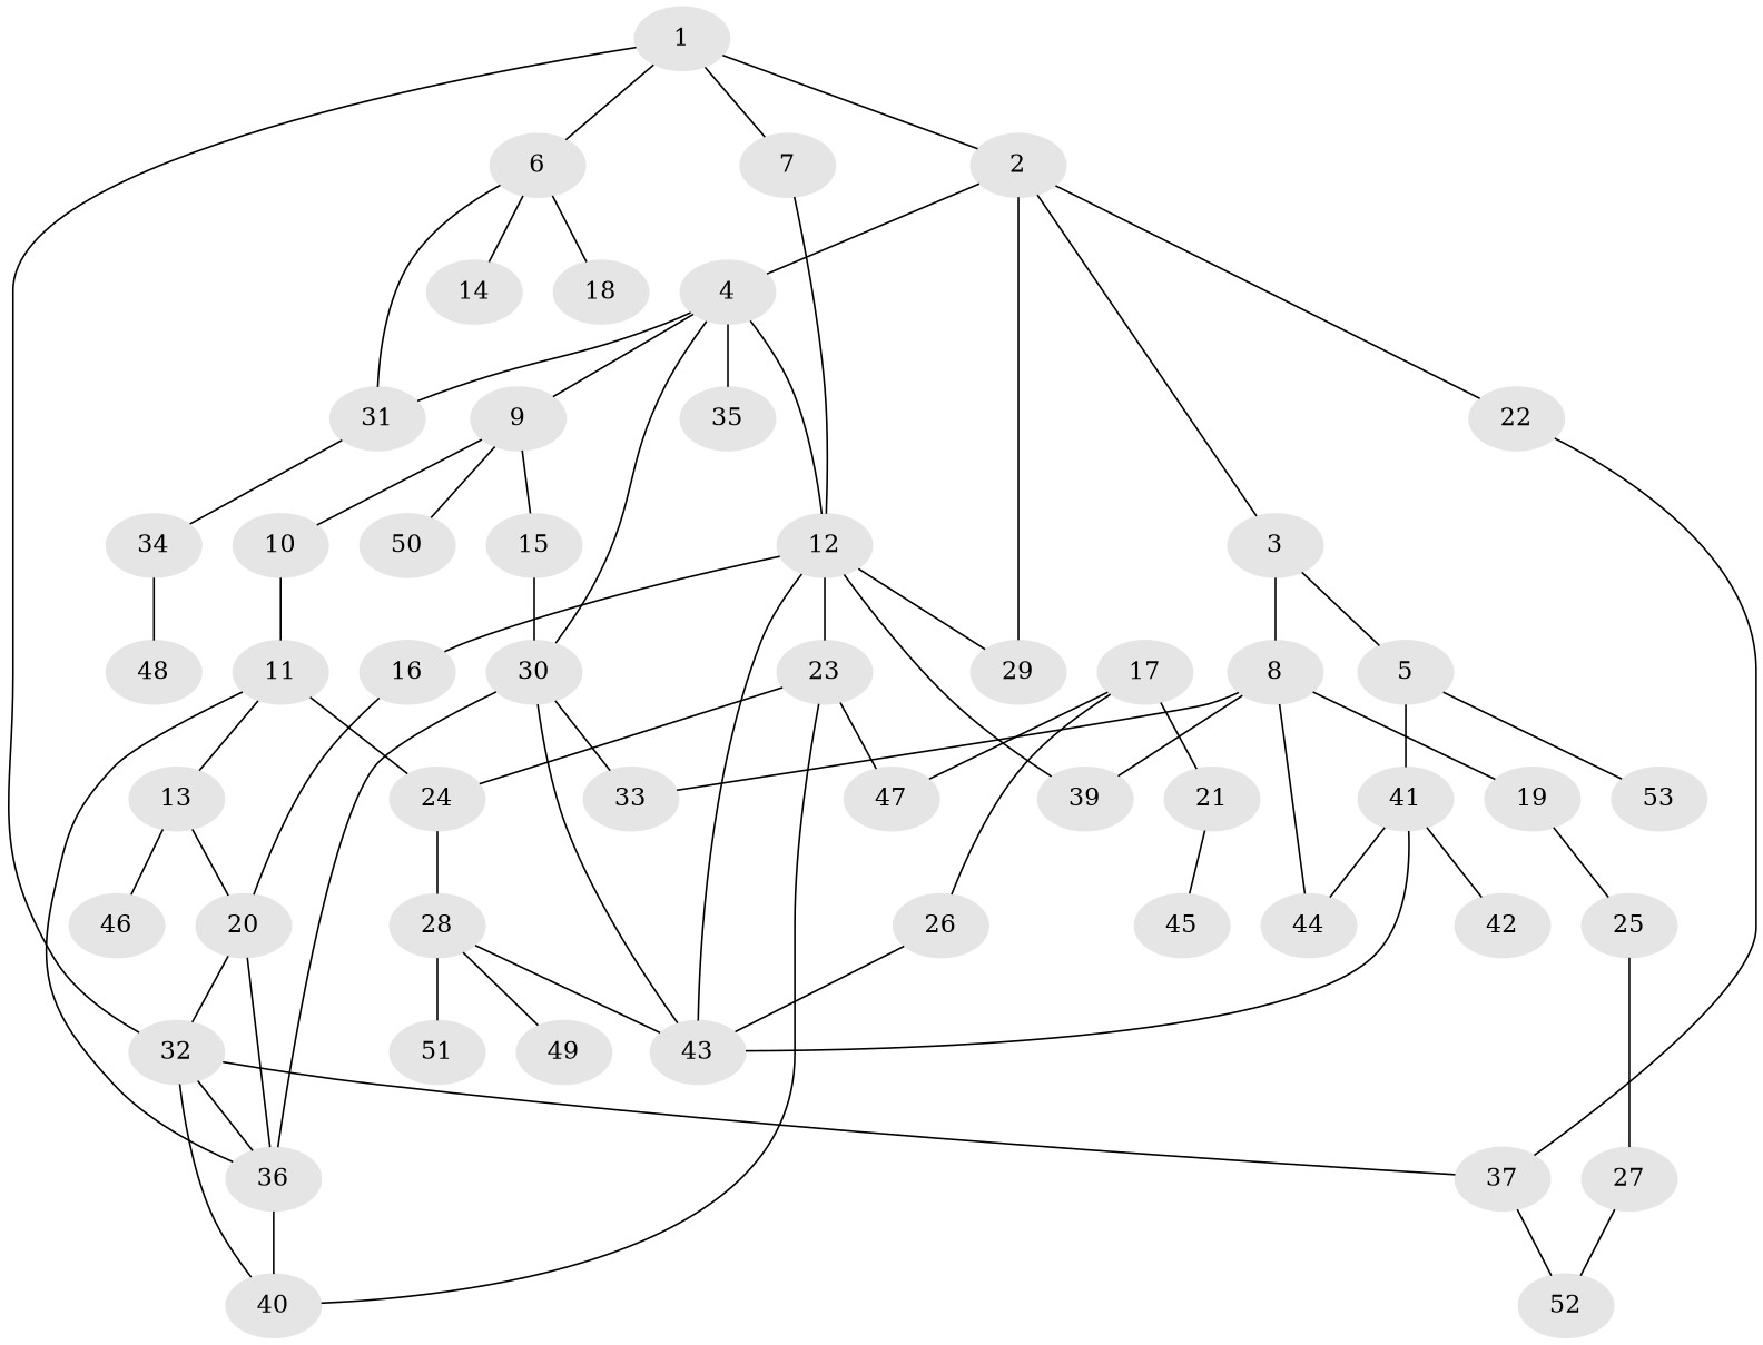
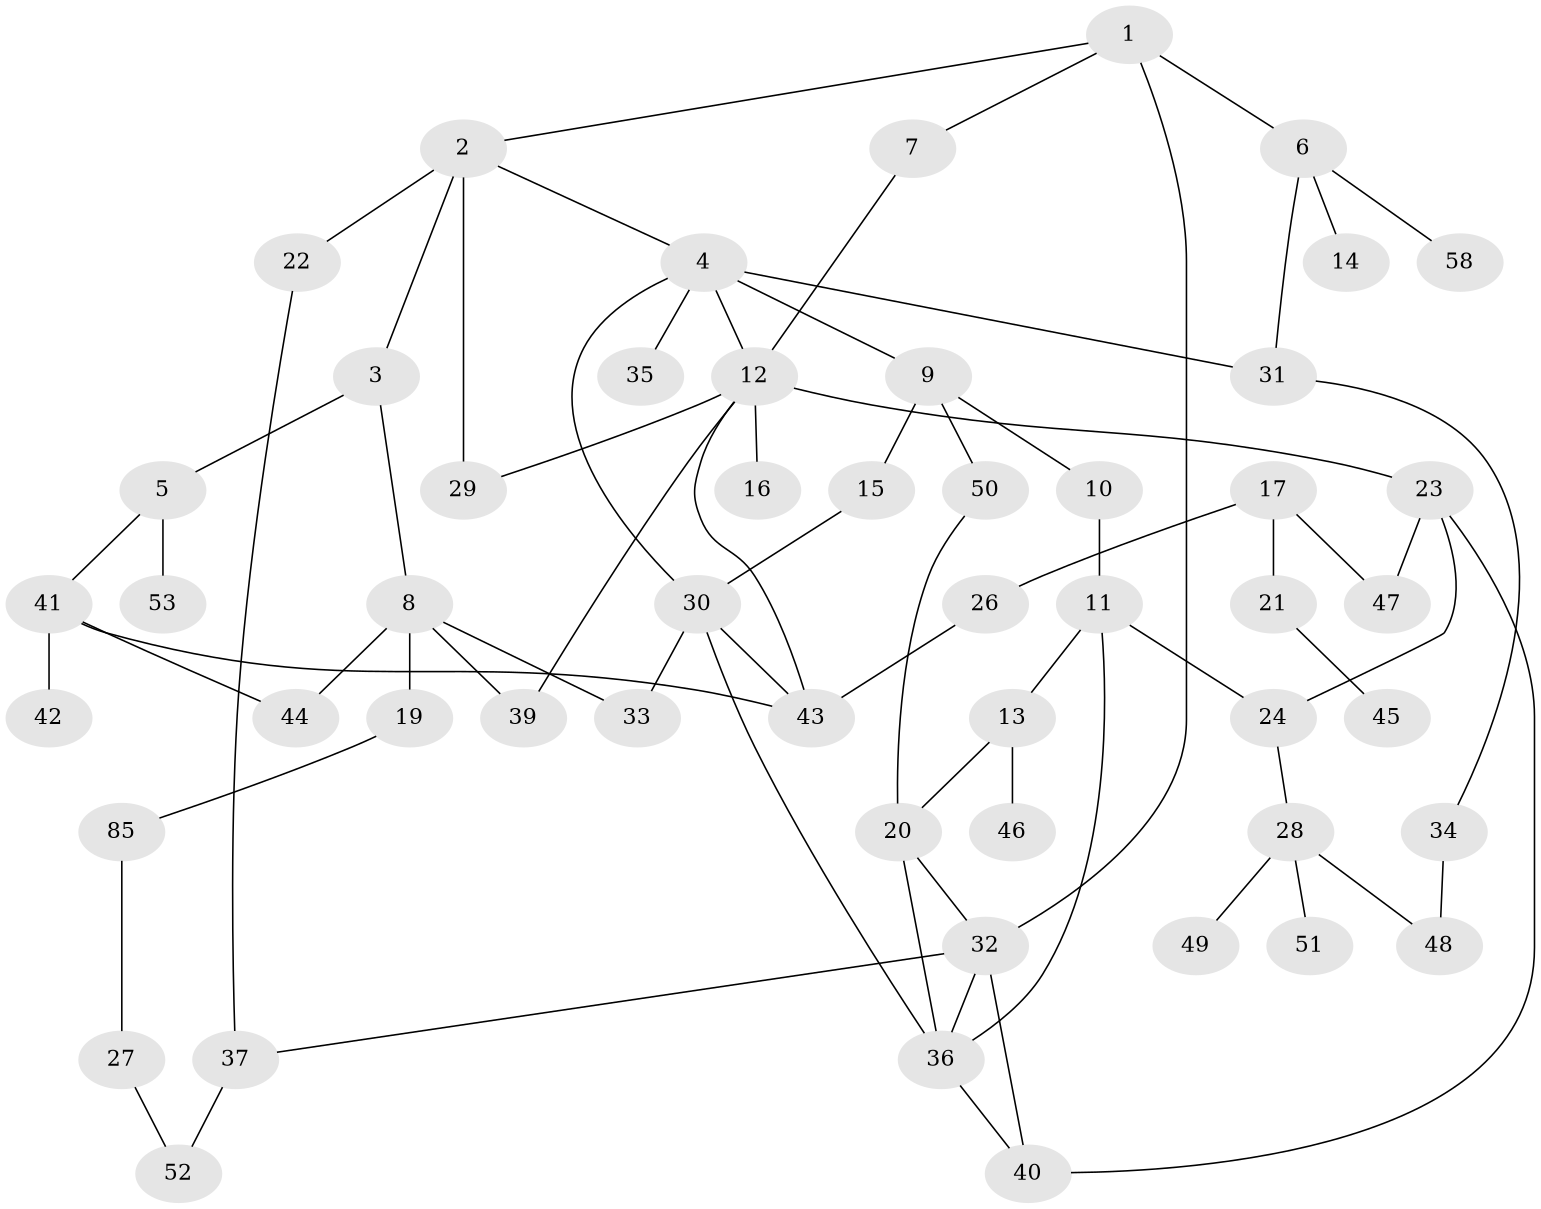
  graph {
    node [color=gray90 style=filled]
    1
    2
    6
    7
    32
    3
    4
    22
    29
    31
    14
-   18
+   18 [label=58]
    12
    36
    37
    40
    5
    8
    9
    30
    35
    41
    53
    19
    33
    39
    44
    10
    15
    50
    16
    23
    43
    34
    42
-   25
+   25 [label=85]
    11
    13
    24
    20
    46
    17
    21
    26
    47
    28
    45
    27
    52
    48
    49
    51
    1 -- 2
    1 -- 6
    1 -- 7
    1 -- 32
    2 -- 3
    2 -- 4
    2 -- 22
    2 -- 29
    6 -- 31
    6 -- 14
    6 -- 18
    7 -- 12
    32 -- 36
    32 -- 37
    32 -- 40
    3 -- 5
    3 -- 8
    4 -- 31
    4 -- 12
    4 -- 9
    4 -- 30
    4 -- 35
    22 -- 37
    31 -- 34
    12 -- 29
    12 -- 39
    12 -- 16
    12 -- 23
    12 -- 43
    36 -- 40
    37 -- 52
    5 -- 41
    5 -- 53
    8 -- 19
    8 -- 33
    8 -- 39
    8 -- 44
    9 -- 10
    9 -- 15
    9 -- 50
    30 -- 36
    30 -- 33
    30 -- 43
    41 -- 44
    41 -- 43
    41 -- 42
    19 -- 25
    10 -- 11
    15 -- 30
-   16 -- 20
+   50 -- 20
    23 -- 40
    23 -- 24
    23 -- 47
    34 -- 48
    25 -- 27
    11 -- 36
    11 -- 13
    11 -- 24
    13 -- 20
    13 -- 46
    24 -- 28
    20 -- 32
    20 -- 36
    17 -- 21
    17 -- 26
    17 -- 47
    21 -- 45
    26 -- 43
-   28 -- 43
+   28 -- 48
    28 -- 49
    28 -- 51
    27 -- 52
  }
